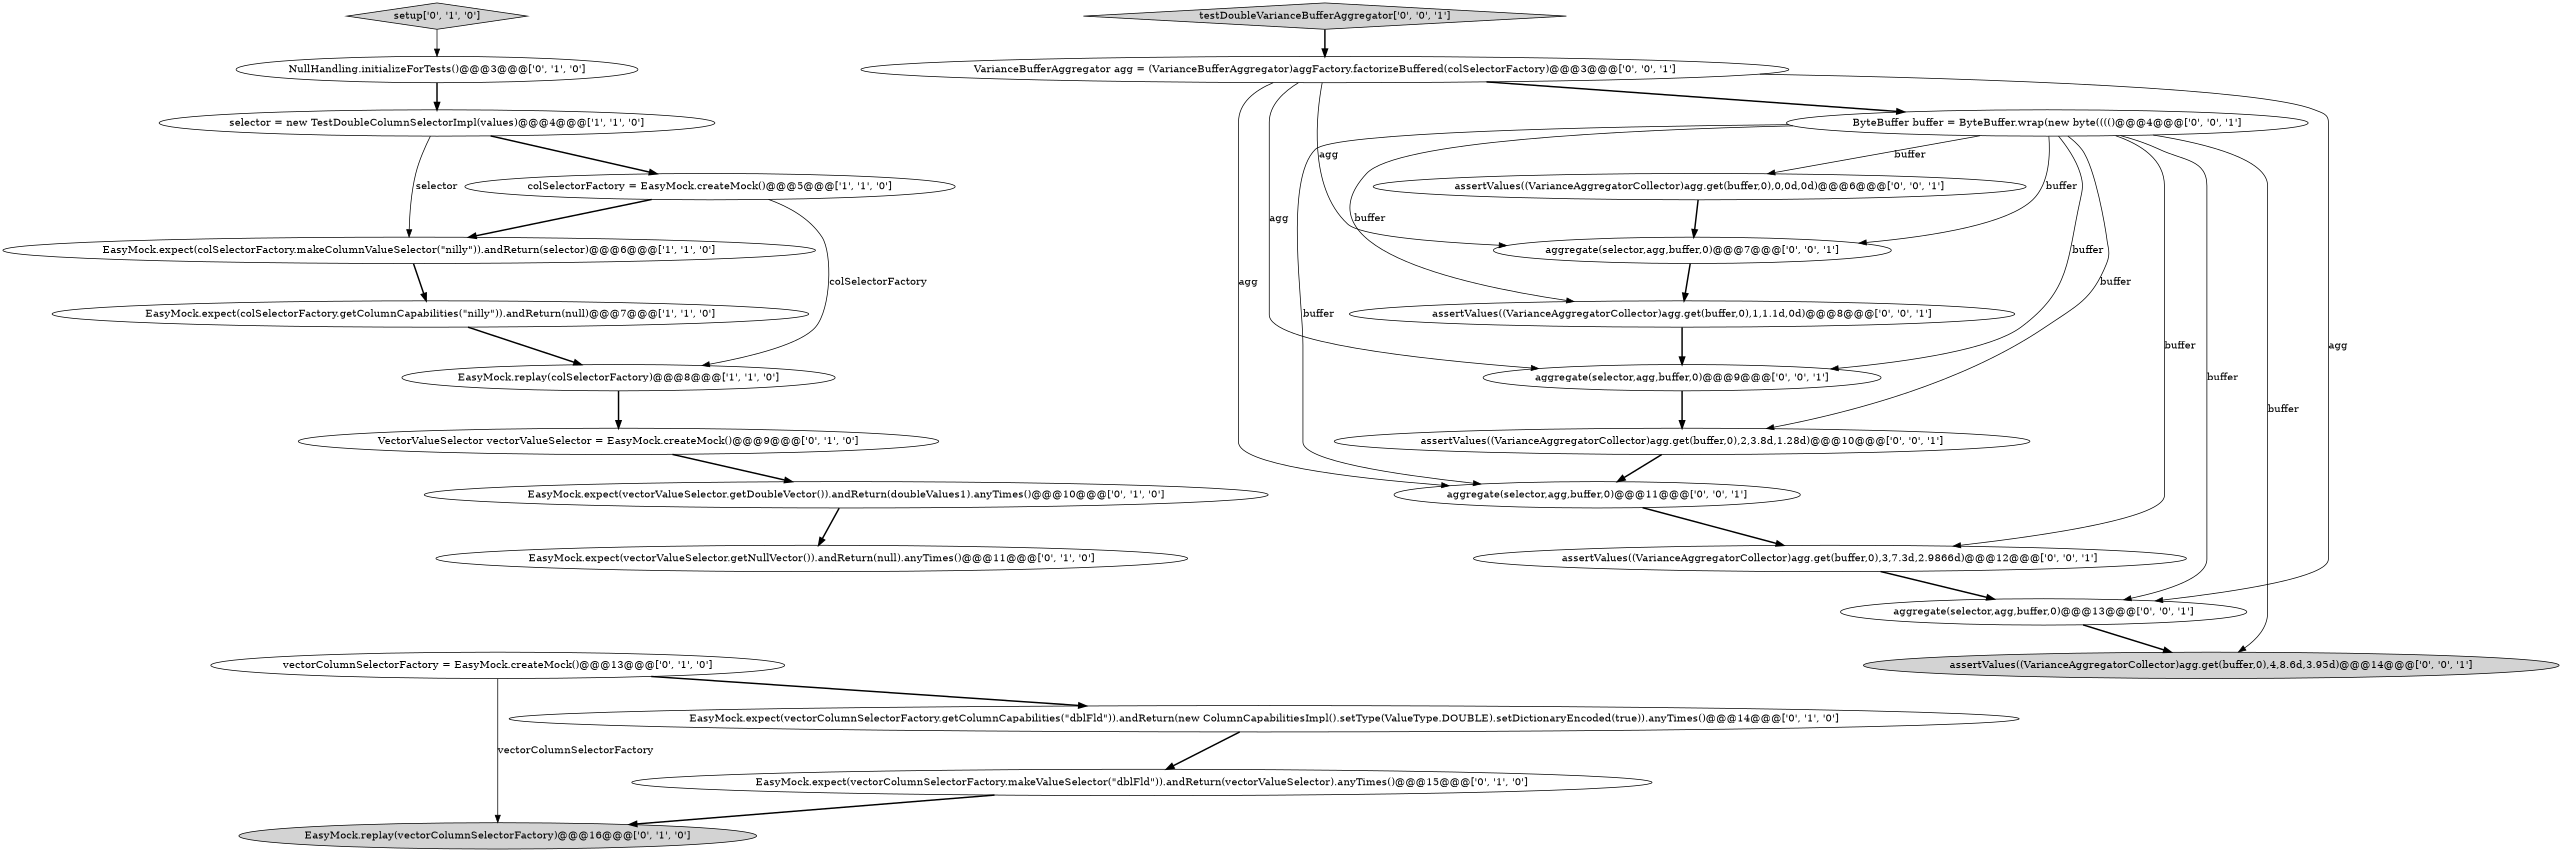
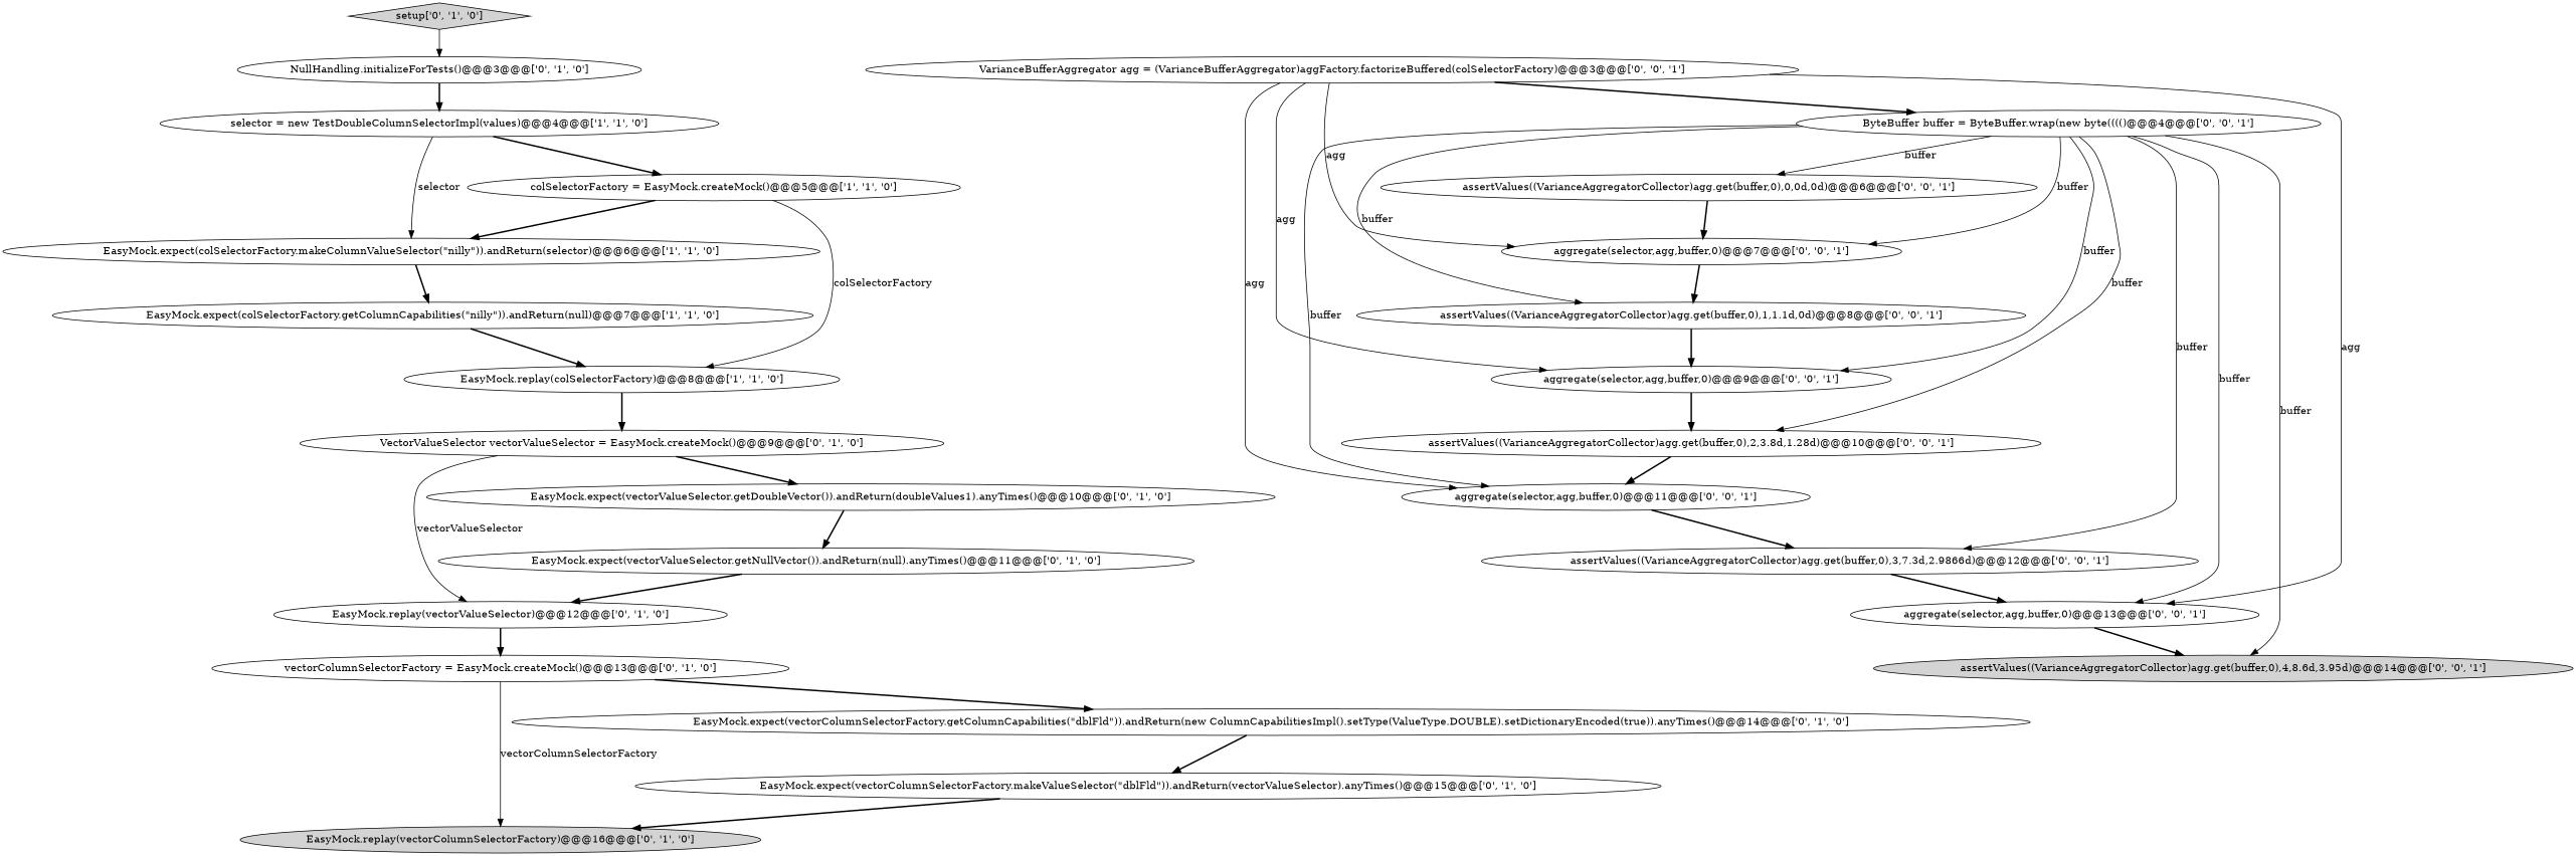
  digraph {
    node [fillcolor=white shape=ellipse style=filled]
    edge [style=bold]
    n1 [label="selector = new TestDoubleColumnSelectorImpl(values)@@@4@@@['1', '1', '0']"]
    n2 [label="EasyMock.expect(colSelectorFactory.makeColumnValueSelector(\"nilly\")).andReturn(selector)@@@6@@@['1', '1', '0']"]
    n3 [label="colSelectorFactory = EasyMock.createMock()@@@5@@@['1', '1', '0']"]
    n4 [label="EasyMock.expect(colSelectorFactory.getColumnCapabilities(\"nilly\")).andReturn(null)@@@7@@@['1', '1', '0']"]
    n5 [label="EasyMock.replay(colSelectorFactory)@@@8@@@['1', '1', '0']"]
    n6 [label="assertValues((VarianceAggregatorCollector)agg.get(buffer,0),1,1.1d,0d)@@@8@@@['0', '0', '1']"]
    n7 [label="aggregate(selector,agg,buffer,0)@@@9@@@['0', '0', '1']"]
    n8 [label="assertValues((VarianceAggregatorCollector)agg.get(buffer,0),2,3.8d,1.28d)@@@10@@@['0', '0', '1']"]
    n9 [label="assertValues((VarianceAggregatorCollector)agg.get(buffer,0),0,0d,0d)@@@6@@@['0', '0', '1']"]
    n10 [label="aggregate(selector,agg,buffer,0)@@@7@@@['0', '0', '1']"]
    n11 [label="NullHandling.initializeForTests()@@@3@@@['0', '1', '0']"]
    n12 [label="vectorColumnSelectorFactory = EasyMock.createMock()@@@13@@@['0', '1', '0']"]
    n13 [fillcolor=lightgray label="EasyMock.replay(vectorColumnSelectorFactory)@@@16@@@['0', '1', '0']"]
    n14 [label="EasyMock.expect(vectorColumnSelectorFactory.getColumnCapabilities(\"dblFld\")).andReturn(new ColumnCapabilitiesImpl().setType(ValueType.DOUBLE).setDictionaryEncoded(true)).anyTimes()@@@14@@@['0', '1', '0']"]
    n15 [label="EasyMock.expect(vectorColumnSelectorFactory.makeValueSelector(\"dblFld\")).andReturn(vectorValueSelector).anyTimes()@@@15@@@['0', '1', '0']"]
    n16 [label="aggregate(selector,agg,buffer,0)@@@11@@@['0', '0', '1']"]
    n17 [label="assertValues((VarianceAggregatorCollector)agg.get(buffer,0),3,7.3d,2.9866d)@@@12@@@['0', '0', '1']"]
    n18 [label="aggregate(selector,agg,buffer,0)@@@13@@@['0', '0', '1']"]
    n19 [fillcolor=lightgray label="assertValues((VarianceAggregatorCollector)agg.get(buffer,0),4,8.6d,3.95d)@@@14@@@['0', '0', '1']"]
-   n20 [fillcolor=lightgray label="testDoubleVarianceBufferAggregator['0', '0', '1']" shape=diamond]
    n21 [label="VarianceBufferAggregator agg = (VarianceBufferAggregator)aggFactory.factorizeBuffered(colSelectorFactory)@@@3@@@['0', '0', '1']"]
    n22 [label="ByteBuffer buffer = ByteBuffer.wrap(new byte(((()@@@4@@@['0', '0', '1']"]
+   n23 [label="EasyMock.replay(vectorValueSelector)@@@12@@@['0', '1', '0']"]
    n24 [label="VectorValueSelector vectorValueSelector = EasyMock.createMock()@@@9@@@['0', '1', '0']"]
    n25 [label="EasyMock.expect(vectorValueSelector.getDoubleVector()).andReturn(doubleValues1).anyTimes()@@@10@@@['0', '1', '0']"]
    n26 [label="EasyMock.expect(vectorValueSelector.getNullVector()).andReturn(null).anyTimes()@@@11@@@['0', '1', '0']"]
    n27 [fillcolor=lightgray label="setup['0', '1', '0']" shape=diamond]
    n1 -> n2 [label=selector style=solid]
    n1 -> n3
    n2 -> n4
    n3 -> n2
    n3 -> n5 [label=colSelectorFactory style=solid]
    n4 -> n5
    n5 -> n24
    n6 -> n7
    n7 -> n8
    n8 -> n16
    n9 -> n10
    n10 -> n6
    n11 -> n1
    n12 -> n13 [label=vectorColumnSelectorFactory style=solid]
    n12 -> n14
    n14 -> n15
    n15 -> n13
    n16 -> n17
    n17 -> n18
    n18 -> n19
-   n20 -> n21
    n21 -> n7 [label=agg style=solid]
    n21 -> n10 [label=agg style=solid]
    n21 -> n16 [label=agg style=solid]
    n21 -> n18 [label=agg style=solid]
    n21 -> n22
    n22 -> n6 [label=buffer style=solid]
    n22 -> n7 [label=buffer style=solid]
    n22 -> n8 [label=buffer style=solid]
    n22 -> n9 [label=buffer style=solid]
    n22 -> n10 [label=buffer style=solid]
    n22 -> n16 [label=buffer style=solid]
    n22 -> n17 [label=buffer style=solid]
    n22 -> n18 [label=buffer style=solid]
    n22 -> n19 [label=buffer style=solid]
+   n23 -> n12
+   n24 -> n23 [label=vectorValueSelector style=solid]
    n24 -> n25
    n25 -> n26
+   n26 -> n23
    n27 -> n11 [style=solid]
  }
